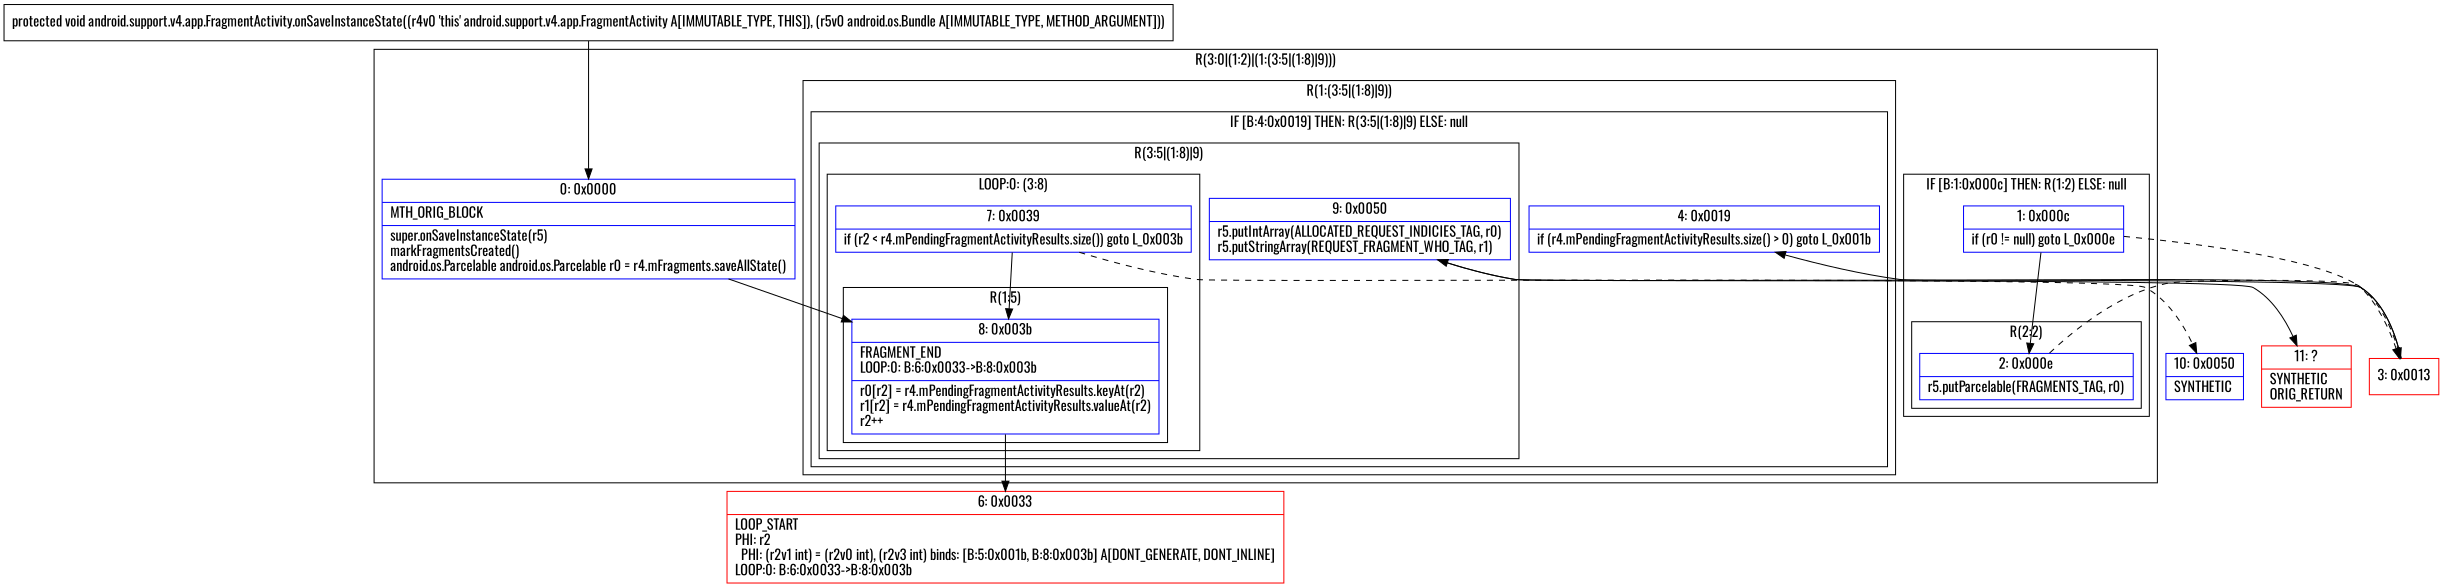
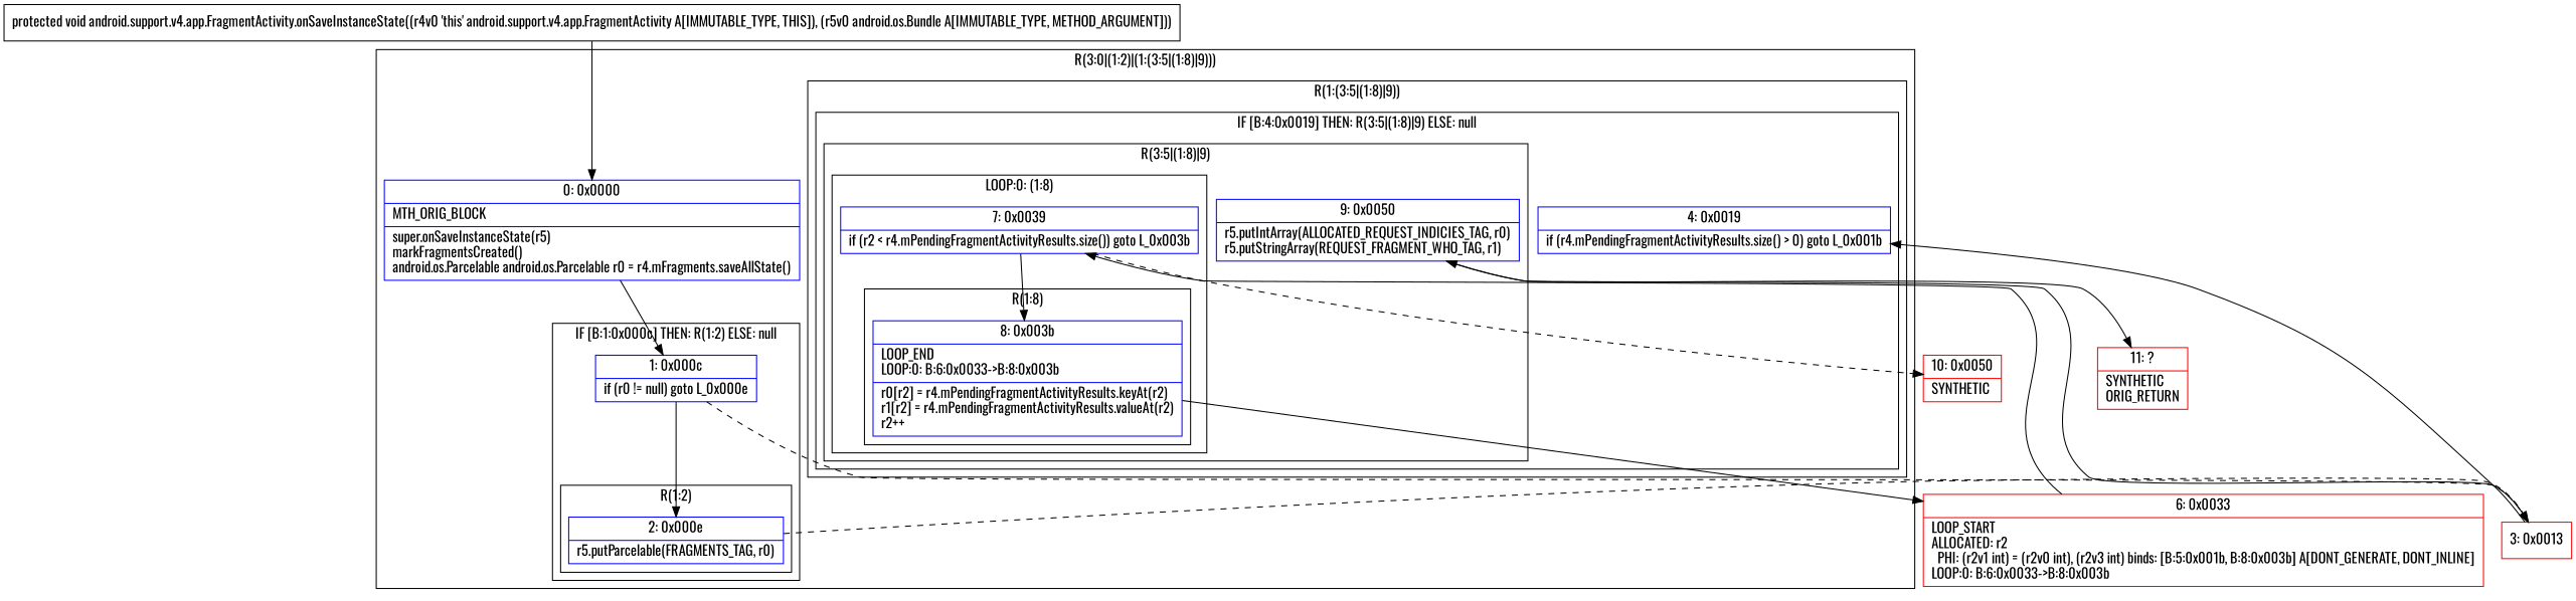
  digraph {
    fontname=Oswald
    node [color=blue fontname=Oswald shape=record]
    edge [fontname=Oswald]
    n1 [label="{2\:\ 0x000e|r5.putParcelable(FRAGMENTS_TAG, r0)\l}"]
    n2 [label="{1\:\ 0x000c|if (r0 != null) goto L_0x000e\l}"]
-   n3 [label="{8\:\ 0x003b|FRAGMENT_END\lLOOP:0: B:6:0x0033\-\>B:8:0x003b\l|r0[r2] = r4.mPendingFragmentActivityResults.keyAt(r2)\lr1[r2] = r4.mPendingFragmentActivityResults.valueAt(r2)\lr2++\l}"]
+   n3 [label="{8\:\ 0x003b|LOOP_END\lLOOP:0: B:6:0x0033\-\>B:8:0x003b\l|r0[r2] = r4.mPendingFragmentActivityResults.keyAt(r2)\lr1[r2] = r4.mPendingFragmentActivityResults.valueAt(r2)\lr2++\l}"]
    n4 [label="{7\:\ 0x0039|if (r2 \< r4.mPendingFragmentActivityResults.size()) goto L_0x003b\l}"]
    n5 [label="{9\:\ 0x0050|r5.putIntArray(ALLOCATED_REQUEST_INDICIES_TAG, r0)\lr5.putStringArray(REQUEST_FRAGMENT_WHO_TAG, r1)\l}"]
    n6 [label="{4\:\ 0x0019|if (r4.mPendingFragmentActivityResults.size() \> 0) goto L_0x001b\l}"]
    n7 [label="{0\:\ 0x0000|MTH_ORIG_BLOCK\l|super.onSaveInstanceState(r5)\lmarkFragmentsCreated()\landroid.os.Parcelable android.os.Parcelable r0 = r4.mFragments.saveAllState()\l}"]
    n8 [color=red label="{3\:\ 0x0013}"]
-   n9 [color=red label="{6\:\ 0x0033|LOOP_START\lPHI: r2 \l  PHI: (r2v1 int) = (r2v0 int), (r2v3 int) binds: [B:5:0x001b, B:8:0x003b] A[DONT_GENERATE, DONT_INLINE]\lLOOP:0: B:6:0x0033\-\>B:8:0x003b\l}"]
-   n10 [label="{10\:\ 0x0050|SYNTHETIC\l}"]
+   n9 [color=red label="{6\:\ 0x0033|LOOP_START\lALLOCATED: r2 \l  PHI: (r2v1 int) = (r2v0 int), (r2v3 int) binds: [B:5:0x001b, B:8:0x003b] A[DONT_GENERATE, DONT_INLINE]\lLOOP:0: B:6:0x0033\-\>B:8:0x003b\l}"]
+   n10 [color=red label="{10\:\ 0x0050|SYNTHETIC\l}"]
    n11 [color=red label="{11\:\ ?|SYNTHETIC\lORIG_RETURN\l}"]
    n12 [label="{protected void android.support.v4.app.FragmentActivity.onSaveInstanceState((r4v0 'this' android.support.v4.app.FragmentActivity A[IMMUTABLE_TYPE, THIS]), (r5v0 android.os.Bundle A[IMMUTABLE_TYPE, METHOD_ARGUMENT])) }" color=""]
    subgraph cluster_1 {
      label="R(3:0|(1:2)|(1:(3:5|(1:8)|9)))"
      n7
      subgraph cluster_2 {
        label="IF [B:1:0x000c] THEN: R(1:2) ELSE: null"
        n2
        subgraph cluster_3 {
-         label="R(2:2)"
+         label="R(1:2)"
          n1
        }
      }
      subgraph cluster_4 {
        label="R(1:(3:5|(1:8)|9))"
        subgraph cluster_5 {
          label="IF [B:4:0x0019] THEN: R(3:5|(1:8)|9) ELSE: null"
          n6
          subgraph cluster_6 {
            label="R(3:5|(1:8)|9)"
            n5
            subgraph cluster_7 {
-             label="LOOP:0: (3:8)"
+             label="LOOP:0: (1:8)"
              n4
              subgraph cluster_8 {
-               label="R(1:5)"
+               label="R(1:8)"
                n3
              }
            }
          }
        }
      }
    }
    n1 -> n8 [style=dashed]
    n2 -> n1
    n2 -> n8 [style=dashed]
    n3 -> n9
    n4 -> n3
    n4 -> n10 [style=dashed]
    n5 -> n11
-   n7 -> n3
+   n7 -> n2
    n8 -> n5
    n8 -> n6
+   n9 -> n4
    n12 -> n7
  }
